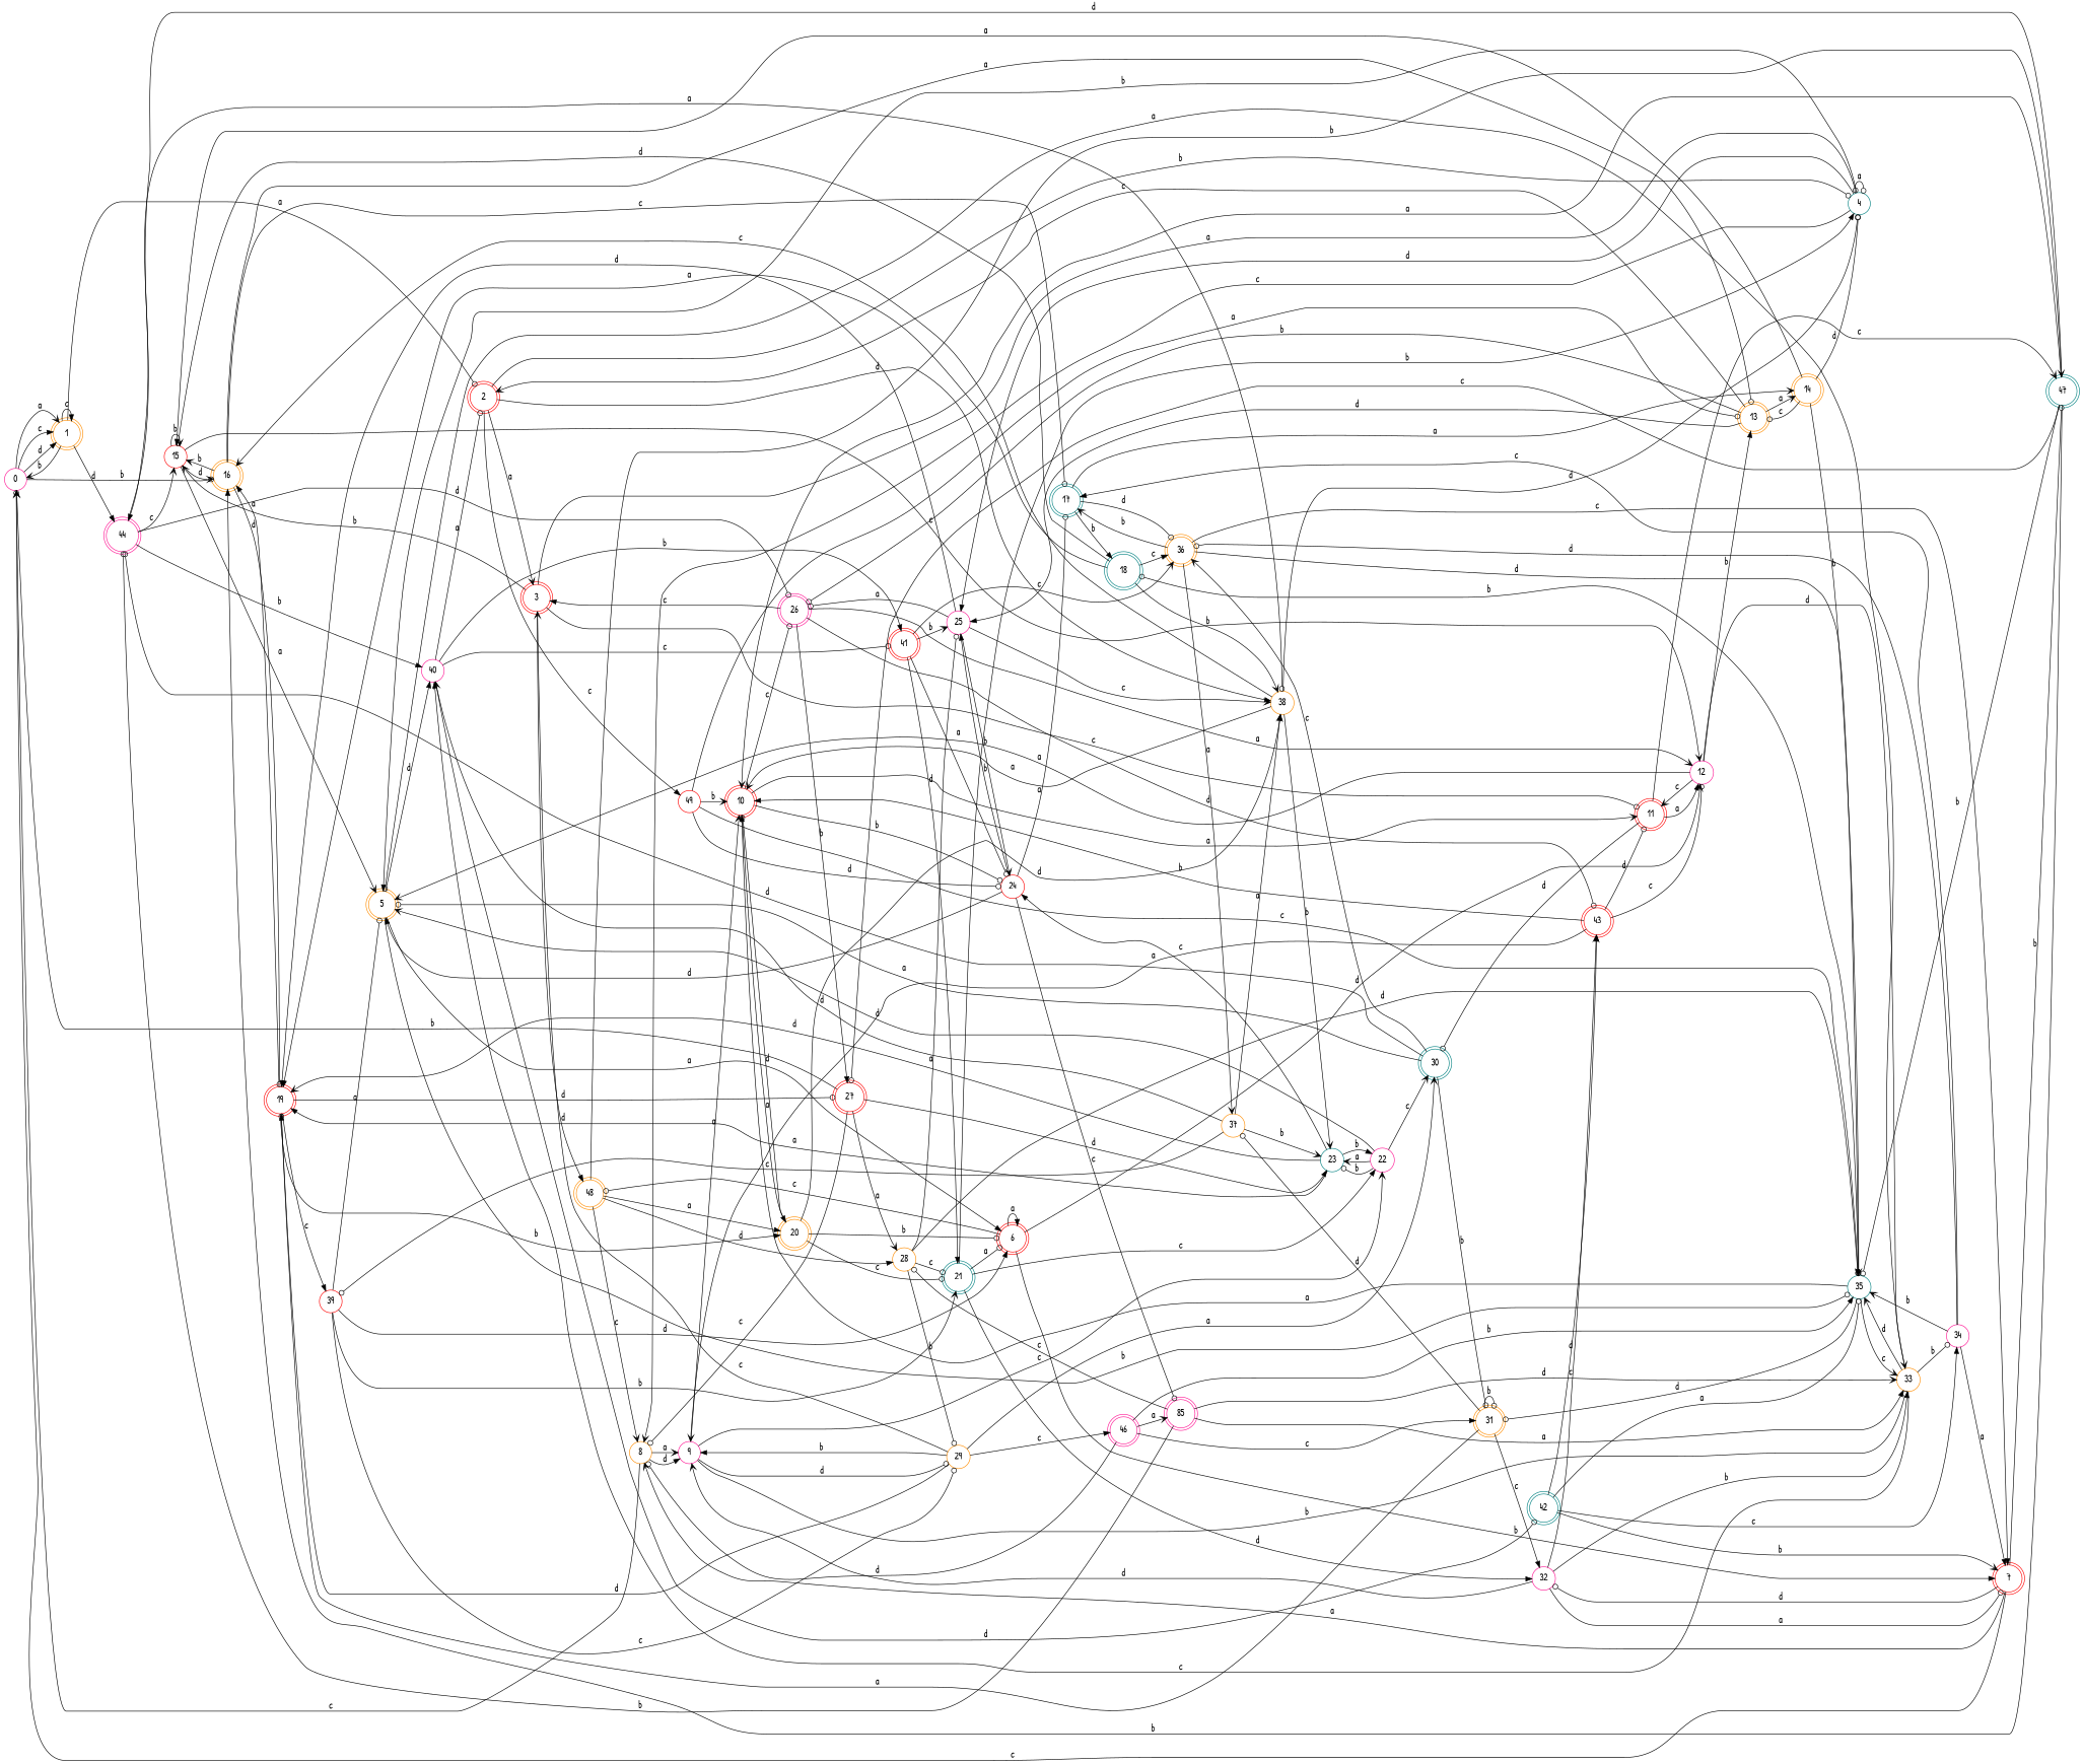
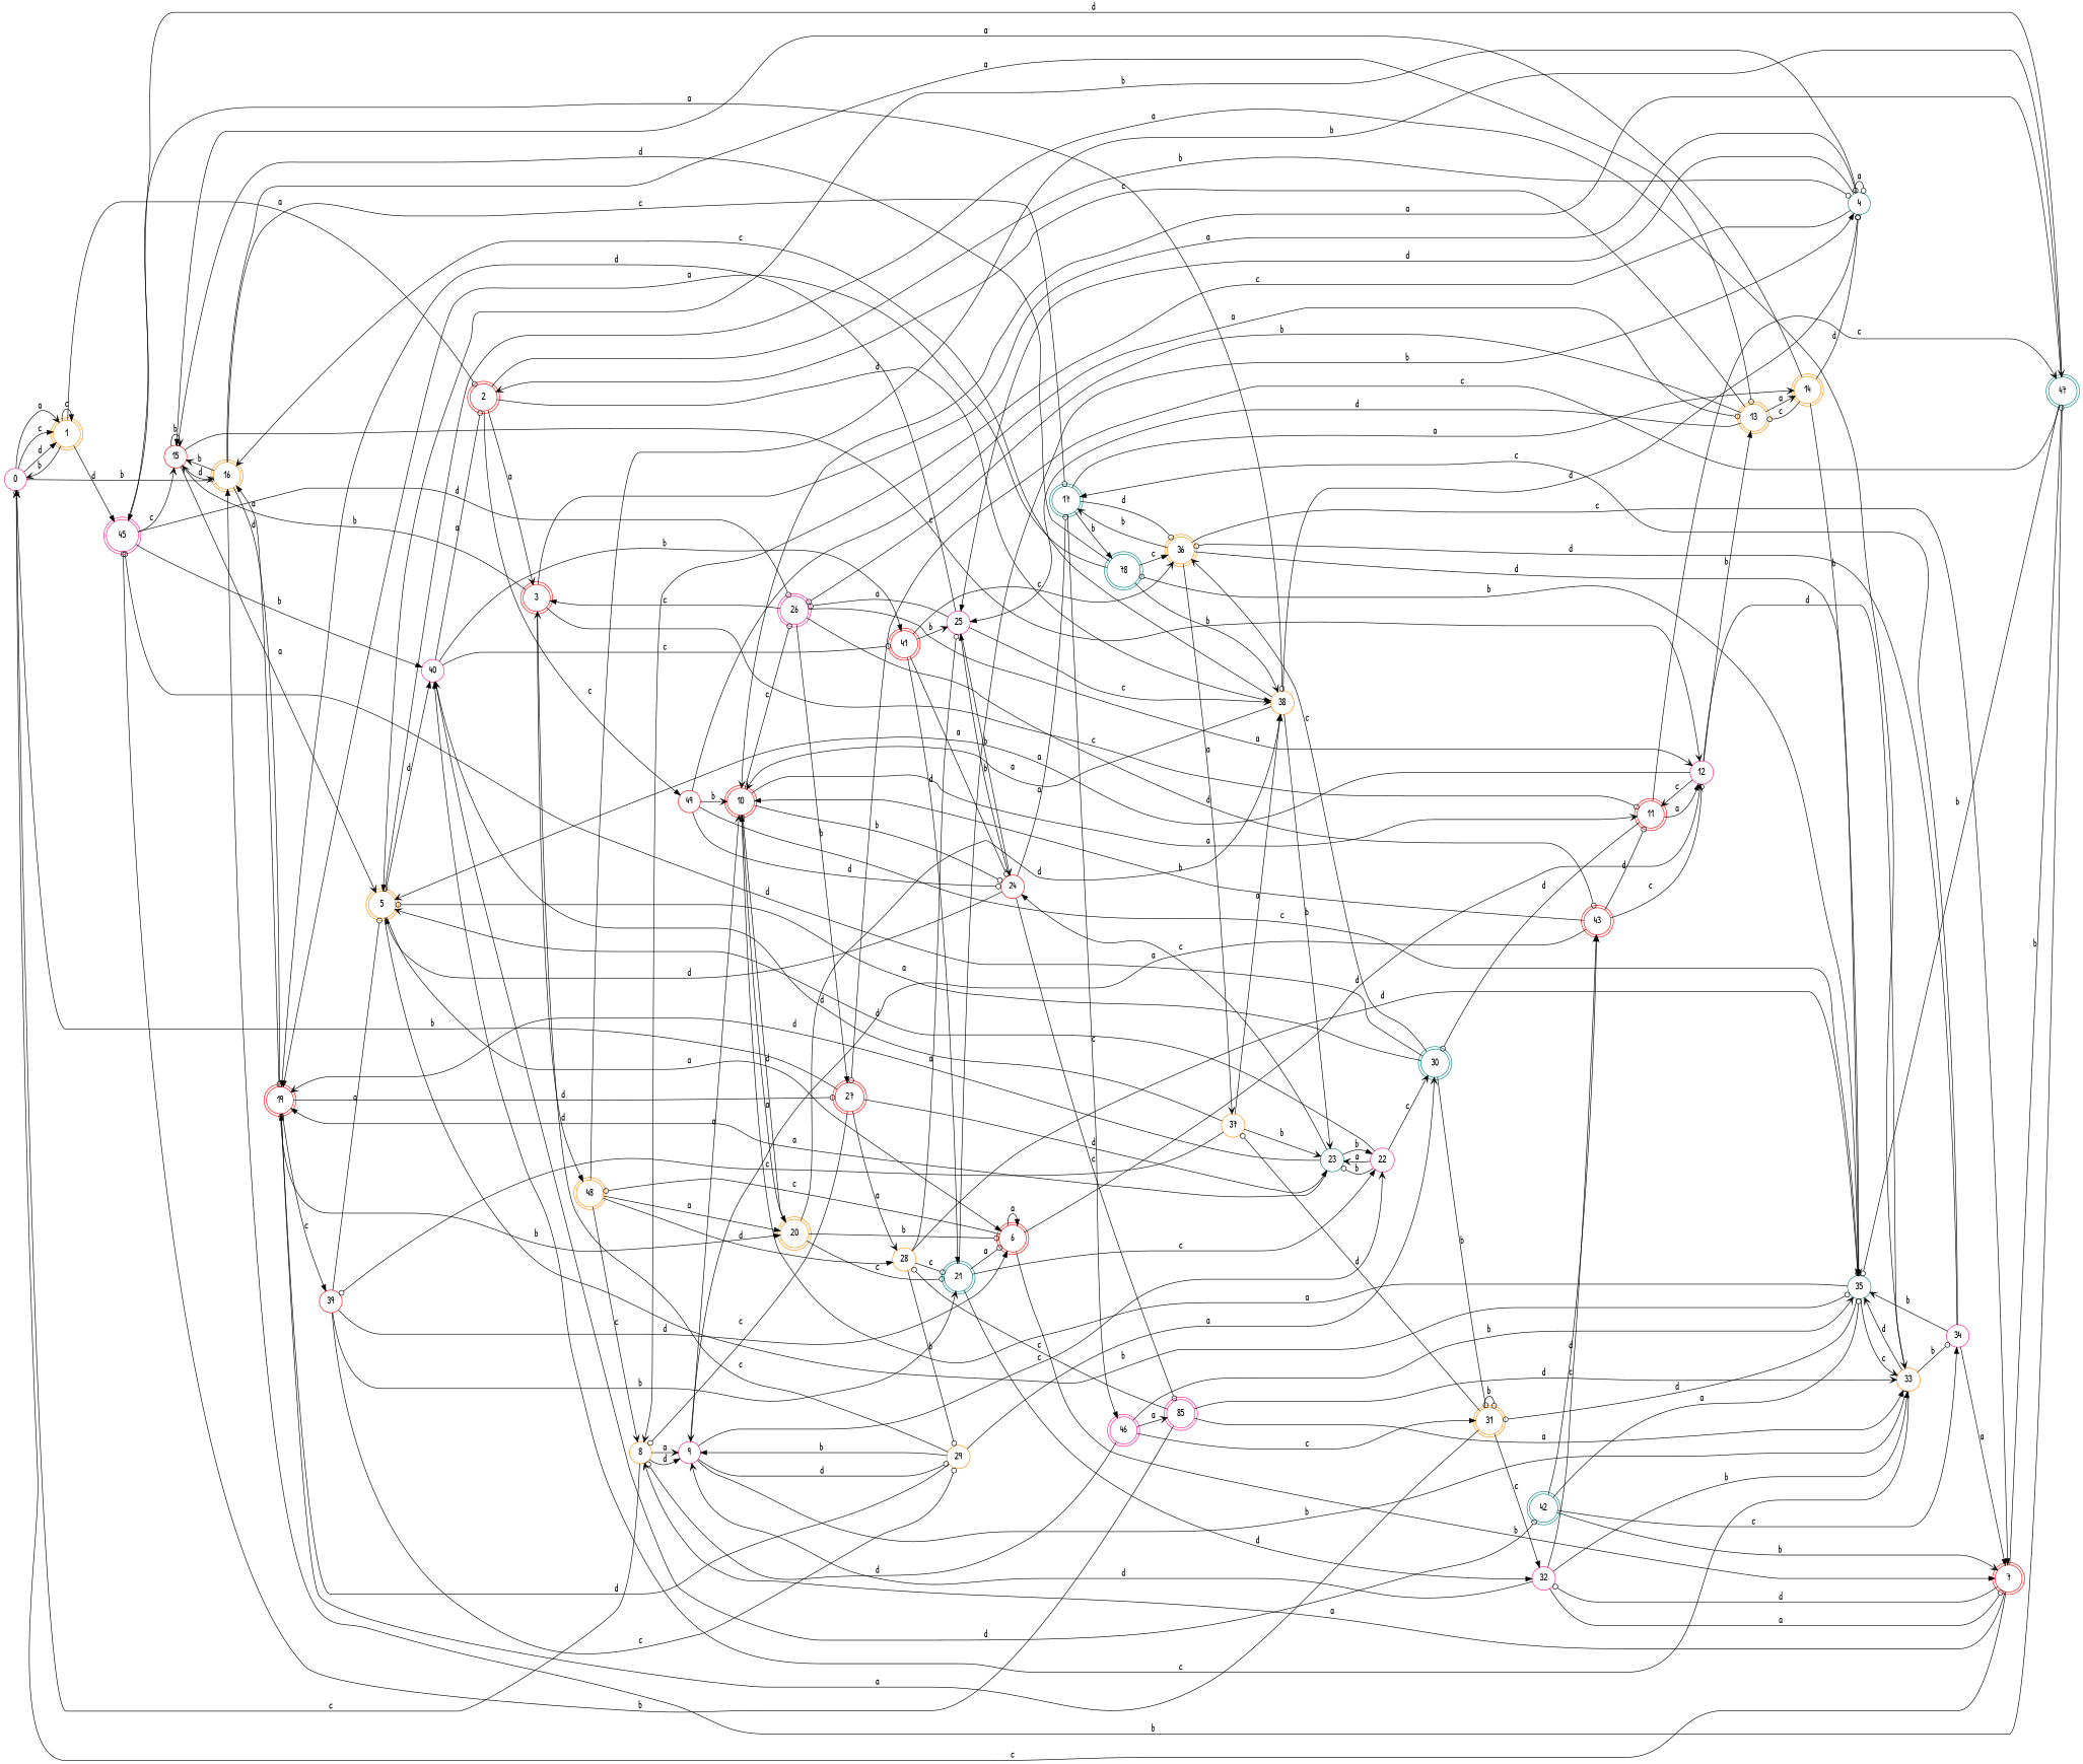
  digraph {
    fontname="Patrick Hand"
    rankdir=LR
    node [color=darkorange fillcolor=white fontname="Patrick Hand" shape=doublecircle style="rounded,filled"]
    edge [arrowhead=odot fontname="Patrick Hand"]
    n1 [color=deeppink label=0 shape=circle style=filled]
    n2 [label=1]
    n3 [label=16]
    n4 [color=red label=2]
-   n5 [color=deeppink label=44]
+   n5 [color=deeppink label=45]
    n6 [color=red label=15 shape=circle style=filled]
    n7 [label=13]
    n8 [color=teal label=17]
    n9 [color=red label=19]
    n10 [color=red label=3]
    n11 [color=teal label=4 shape=circle style=filled]
    n12 [label=38 shape=circle style=filled]
    n13 [color=red label=49 shape=circle style=filled]
    n14 [color=deeppink label=40 shape=circle style=filled]
    n15 [color=deeppink label=26]
    n16 [color=red label=11]
    n17 [label=48]
    n18 [label=5]
    n19 [label=8 shape=circle style=filled]
    n20 [color=deeppink label=25 shape=circle style=filled]
    n21 [color=red label=10]
    n22 [color=teal label=23 shape=circle style=filled]
    n23 [color=teal label=35 shape=circle style=filled]
    n24 [color=red label=24 shape=circle style=filled]
    n25 [color=deeppink label=12 shape=circle style=filled]
    n26 [color=teal label=47]
    n27 [color=teal label=30]
    n28 [label=28 shape=circle style=filled]
    n29 [label=20]
    n30 [color=red label=6]
    n31 [color=deeppink label=9 shape=circle style=filled]
    n32 [color=red label=7]
    n33 [label=29 shape=circle style=filled]
    n34 [color=teal label=21]
    n35 [label=33 shape=circle style=filled]
-   n36 [color=teal label=18]
+   n36 [color=teal label=78]
    n37 [label=31]
    n38 [color=red label=41]
    n39 [color=teal label=42]
    n40 [color=deeppink label=32 shape=circle style=filled]
    n41 [color=red label=43]
    n42 [color=red label=27]
    n43 [color=deeppink label=22 shape=circle style=filled]
    n44 [color=deeppink label=34 shape=circle style=filled]
    n45 [color=deeppink label=85]
    n46 [label=36]
    n47 [label=14]
    n48 [color=deeppink label=46]
    n49 [color=red label=39 shape=circle style=filled]
    n50 [label=37 shape=circle style=filled]
    n1 -> n2 [arrowhead=vee label=a]
    n1 -> n2 [arrowhead=normal label=c]
    n1 -> n2 [arrowhead=normal label=d]
    n1 -> n3 [label=b]
    n2 -> n1 [arrowhead=vee label=b]
    n2 -> n2 [arrowhead=normal label=c]
    n2 -> n4 [label=a]
    n2 -> n5 [arrowhead=normal label=d]
    n3 -> n6 [arrowhead=vee label=b]
    n3 -> n7 [label=a]
    n3 -> n8 [label=c]
    n3 -> n9 [label=d]
    n4 -> n10 [arrowhead=vee label=a]
    n4 -> n11 [label=b]
    n4 -> n12 [arrowhead=normal label=d]
    n4 -> n13 [arrowhead=normal label=c]
    n5 -> n6 [arrowhead=vee label=c]
    n5 -> n12 [label=a]
    n5 -> n14 [arrowhead=normal label=b]
    n5 -> n15 [label=d]
    n6 -> n3 [arrowhead=vee label=d]
    n6 -> n6 [arrowhead=vee label=b]
    n6 -> n18 [arrowhead=vee label=a]
    n6 -> n25 [arrowhead=vee label=c]
    n7 -> n4 [arrowhead=vee label=c]
    n7 -> n15 [label=b]
    n7 -> n20 [arrowhead=normal label=d]
    n7 -> n47 [arrowhead=vee label=a]
    n8 -> n36 [arrowhead=normal label=b]
    n8 -> n46 [label=d]
    n8 -> n47 [arrowhead=vee label=a]
-   n33 -> n48 [arrowhead=normal label=c]
+   n8 -> n48 [arrowhead=normal label=c]
    n9 -> n3 [arrowhead=normal label=a]
    n9 -> n29 [arrowhead=normal label=b]
    n9 -> n42 [label=d]
    n9 -> n49 [arrowhead=normal label=c]
    n10 -> n6 [arrowhead=vee label=b]
    n10 -> n11 [label=a]
    n10 -> n16 [label=c]
    n10 -> n17 [arrowhead=normal label=d]
    n11 -> n11 [label=a]
    n11 -> n18 [arrowhead=normal label=b]
    n11 -> n19 [arrowhead=vee label=c]
    n11 -> n20 [arrowhead=normal label=d]
    n12 -> n3 [arrowhead=vee label=c]
    n12 -> n11 [label=d]
    n12 -> n21 [arrowhead=vee label=a]
    n12 -> n22 [arrowhead=vee label=b]
    n13 -> n7 [label=a]
    n13 -> n21 [arrowhead=vee label=b]
    n13 -> n23 [label=c]
    n13 -> n24 [label=d]
    n14 -> n4 [label=a]
    n14 -> n38 [arrowhead=normal label=b]
    n14 -> n38 [label=c]
    n14 -> n39 [label=d]
    n15 -> n10 [arrowhead=normal label=c]
    n15 -> n25 [arrowhead=vee label=a]
    n15 -> n41 [label=d]
    n15 -> n42 [arrowhead=normal label=b]
    n16 -> n25 [arrowhead=normal label=a]
    n16 -> n26 [arrowhead=vee label=c]
    n16 -> n27 [label=d]
    n17 -> n19 [arrowhead=vee label=c]
    n17 -> n26 [arrowhead=vee label=b]
    n17 -> n28 [arrowhead=normal label=d]
    n17 -> n29 [arrowhead=normal label=a]
    n18 -> n14 [arrowhead=normal label=d]
    n18 -> n23 [label=b]
    n18 -> n30 [arrowhead=normal label=a]
    n19 -> n1 [arrowhead=vee label=c]
    n19 -> n31 [arrowhead=vee label=a]
    n19 -> n31 [arrowhead=normal label=d]
    n20 -> n9 [arrowhead=normal label=d]
    n20 -> n12 [arrowhead=vee label=c]
    n20 -> n15 [label=a]
    n20 -> n24 [arrowhead=vee label=b]
    n21 -> n15 [label=c]
    n21 -> n16 [arrowhead=vee label=a]
    n21 -> n24 [label=b]
    n21 -> n29 [arrowhead=normal label=d]
    n22 -> n9 [arrowhead=normal label=a]
    n22 -> n9 [arrowhead=vee label=d]
    n22 -> n24 [arrowhead=normal label=c]
    n22 -> n43 [arrowhead=normal label=b]
    n23 -> n21 [arrowhead=normal label=a]
    n23 -> n35 [arrowhead=vee label=c]
    n23 -> n36 [label=b]
    n23 -> n37 [label=d]
    n24 -> n8 [label=a]
    n24 -> n18 [arrowhead=normal label=d]
    n24 -> n20 [arrowhead=normal label=b]
    n24 -> n45 [label=c]
    n25 -> n7 [arrowhead=normal label=b]
    n25 -> n16 [arrowhead=vee label=c]
    n25 -> n18 [arrowhead=vee label=a]
    n25 -> n35 [arrowhead=vee label=d]
    n26 -> n3 [arrowhead=normal label=b]
    n26 -> n5 [arrowhead=normal label=d]
    n26 -> n21 [arrowhead=vee label=a]
    n26 -> n23 [label=b]
    n26 -> n42 [label=c]
    n27 -> n5 [label=d]
    n27 -> n18 [label=a]
    n27 -> n37 [label=b]
    n27 -> n46 [arrowhead=vee label=c]
    n28 -> n20 [label=a]
    n28 -> n23 [arrowhead=normal label=d]
    n28 -> n33 [label=b]
    n28 -> n34 [label=c]
    n29 -> n12 [arrowhead=normal label=d]
    n29 -> n21 [label=a]
    n29 -> n30 [label=b]
    n29 -> n34 [label=c]
    n30 -> n17 [label=c]
    n30 -> n25 [arrowhead=vee label=d]
    n30 -> n30 [arrowhead=normal label=a]
    n30 -> n32 [arrowhead=normal label=b]
    n31 -> n21 [arrowhead=vee label=a]
    n31 -> n33 [label=d]
    n31 -> n35 [label=b]
    n31 -> n43 [arrowhead=vee label=c]
    n32 -> n1 [label=c]
    n32 -> n19 [arrowhead=vee label=a]
    n32 -> n26 [label=b]
    n32 -> n40 [label=d]
    n33 -> n9 [label=d]
    n33 -> n10 [arrowhead=vee label=c]
    n33 -> n27 [arrowhead=vee label=a]
    n33 -> n31 [arrowhead=normal label=b]
    n34 -> n11 [arrowhead=normal label=b]
    n34 -> n30 [label=a]
    n34 -> n40 [arrowhead=normal label=d]
    n34 -> n43 [arrowhead=normal label=c]
    n35 -> n14 [arrowhead=normal label=c]
    n35 -> n18 [label=a]
    n35 -> n23 [arrowhead=vee label=d]
    n35 -> n44 [label=b]
    n36 -> n6 [label=d]
    n36 -> n9 [arrowhead=normal label=a]
    n36 -> n12 [arrowhead=vee label=b]
    n36 -> n46 [arrowhead=normal label=c]
    n37 -> n9 [arrowhead=normal label=a]
    n37 -> n37 [label=b]
    n37 -> n40 [arrowhead=normal label=c]
    n37 -> n50 [label=d]
    n38 -> n20 [arrowhead=vee label=b]
    n38 -> n24 [label=a]
    n38 -> n34 [arrowhead=normal label=d]
    n38 -> n46 [arrowhead=vee label=c]
    n39 -> n23 [label=a]
    n39 -> n32 [arrowhead=vee label=b]
    n39 -> n41 [arrowhead=normal label=d]
    n39 -> n44 [arrowhead=normal label=c]
    n40 -> n31 [arrowhead=vee label=d]
    n40 -> n32 [label=a]
    n40 -> n35 [arrowhead=normal label=b]
    n40 -> n41 [arrowhead=vee label=c]
    n41 -> n16 [label=d]
    n41 -> n21 [arrowhead=normal label=b]
    n41 -> n25 [label=c]
    n41 -> n31 [arrowhead=vee label=a]
    n42 -> n1 [arrowhead=vee label=b]
    n42 -> n19 [label=c]
    n42 -> n22 [arrowhead=normal label=d]
    n42 -> n28 [arrowhead=vee label=a]
    n43 -> n18 [arrowhead=vee label=d]
    n43 -> n22 [arrowhead=vee label=a]
    n43 -> n22 [label=b]
    n43 -> n27 [arrowhead=vee label=c]
    n44 -> n8 [arrowhead=normal label=c]
    n44 -> n23 [arrowhead=vee label=b]
    n44 -> n32 [arrowhead=normal label=a]
    n44 -> n46 [label=d]
    n45 -> n5 [label=b]
    n45 -> n28 [label=c]
    n45 -> n35 [arrowhead=normal label=a]
    n45 -> n35 [arrowhead=vee label=d]
    n46 -> n8 [arrowhead=vee label=b]
    n46 -> n23 [label=d]
    n46 -> n32 [arrowhead=normal label=c]
    n46 -> n50 [arrowhead=vee label=a]
    n47 -> n6 [arrowhead=normal label=a]
    n47 -> n7 [label=c]
    n47 -> n11 [label=d]
    n47 -> n23 [arrowhead=vee label=b]
    n48 -> n19 [label=d]
-   n48 -> n23 [arrowhead=normal label=b]
+   n48 -> n23 [arrowhead=vee label=b]
    n48 -> n37 [arrowhead=normal label=c]
    n48 -> n45 [arrowhead=vee label=a]
    n49 -> n18 [label=a]
    n49 -> n30 [arrowhead=normal label=d]
    n49 -> n33 [label=c]
    n49 -> n34 [arrowhead=vee label=b]
    n50 -> n12 [arrowhead=vee label=a]
    n50 -> n14 [arrowhead=vee label=d]
    n50 -> n22 [arrowhead=vee label=b]
    n50 -> n49 [label=c]
  }
